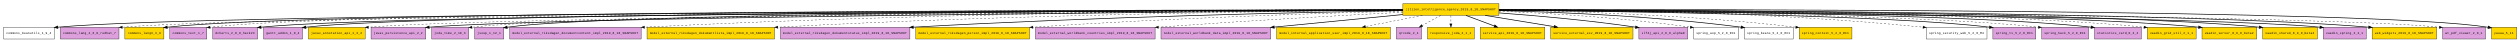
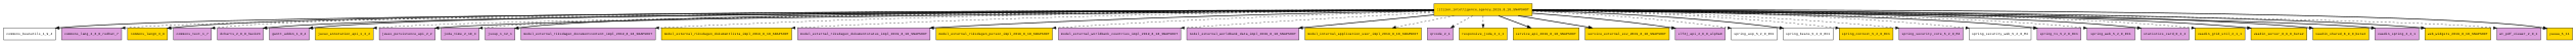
  digraph {
    fontname="Liberation Mono"
    node [fillcolor=plum fontname="Liberation Mono" fontsize=10.0 shape=box style=filled]
    edge [fontname="Liberation Mono" style=bold]
    citizen_intelligence_agency_2019_8_18_SNAPSHOT [fillcolor=gold]
    commons_beanutils_1_9_4 [fillcolor=white]
    commons_lang_2_6_0_redhat_7
    commons_lang3_3_9 [fillcolor=gold]
    commons_text_1_7
    dcharts_2_0_0_hack23
    gantt_addon_1_0_4
    javax_annotation_api_1_3_2 [fillcolor=gold]
    javax_persistence_api_2_2
    joda_time_2_10_3
    jsoup_1_12_1
    model_external_riksdagen_documentcontent_impl_2019_8_18_SNAPSHOT
    model_external_riksdagen_dokumentlista_impl_2019_8_18_SNAPSHOT [fillcolor=gold]
    model_external_riksdagen_dokumentstatus_impl_2019_8_18_SNAPSHOT
    model_external_riksdagen_person_impl_2019_8_18_SNAPSHOT [fillcolor=gold]
    model_external_worldbank_countries_impl_2019_8_18_SNAPSHOT
    model_external_worldbank_data_impl_2019_8_18_SNAPSHOT
    model_internal_application_user_impl_2019_8_18_SNAPSHOT [fillcolor=gold]
    qrcode_2_1
    n20 [fillcolor=gold label=responsive_joda_2_1_1]
    service_api_2019_8_18_SNAPSHOT [fillcolor=gold]
    service_external_esv_2019_8_18_SNAPSHOT [fillcolor=gold]
    slf4j_api_2_0_0_alpha0
    spring_aop_5_2_0_RC1 [fillcolor=white]
    spring_beans_5_2_0_RC1 [fillcolor=white]
    spring_context_5_2_0_RC1 [fillcolor=gold]
+   spring_security_core_5_2_0_M4
    spring_security_web_5_2_0_M4 [fillcolor=white]
    spring_tx_5_2_0_RC1
-   spring_web_5_2_0_RC1 [label=spring_hack_5_2_0_RC1]
+   spring_web_5_2_0_RC1
    statistics_card_0_3_2
    vaadin_grid_util_2_1_1 [fillcolor=gold]
    vaadin_server_8_9_0_beta2 [fillcolor=gold]
    vaadin_shared_8_9_0_beta2 [fillcolor=gold]
    vaadin_spring_3_2_1
    web_widgets_2019_8_18_SNAPSHOT [fillcolor=gold]
    wt_pdf_viewer_2_0_1
    yauaa_5_11 [fillcolor=gold]
    citizen_intelligence_agency_2019_8_18_SNAPSHOT -> commons_beanutils_1_9_4
    citizen_intelligence_agency_2019_8_18_SNAPSHOT -> commons_lang_2_6_0_redhat_7 [style=dashed]
    citizen_intelligence_agency_2019_8_18_SNAPSHOT -> commons_lang3_3_9
    citizen_intelligence_agency_2019_8_18_SNAPSHOT -> commons_text_1_7 [style=dashed]
    citizen_intelligence_agency_2019_8_18_SNAPSHOT -> dcharts_2_0_0_hack23
    citizen_intelligence_agency_2019_8_18_SNAPSHOT -> gantt_addon_1_0_4
    citizen_intelligence_agency_2019_8_18_SNAPSHOT -> javax_annotation_api_1_3_2 [style=dashed]
    citizen_intelligence_agency_2019_8_18_SNAPSHOT -> javax_persistence_api_2_2
    citizen_intelligence_agency_2019_8_18_SNAPSHOT -> joda_time_2_10_3 [style=dashed]
    citizen_intelligence_agency_2019_8_18_SNAPSHOT -> jsoup_1_12_1
    citizen_intelligence_agency_2019_8_18_SNAPSHOT -> model_external_riksdagen_documentcontent_impl_2019_8_18_SNAPSHOT [style=dashed]
    citizen_intelligence_agency_2019_8_18_SNAPSHOT -> model_external_riksdagen_dokumentlista_impl_2019_8_18_SNAPSHOT [style=dashed]
    citizen_intelligence_agency_2019_8_18_SNAPSHOT -> model_external_riksdagen_dokumentstatus_impl_2019_8_18_SNAPSHOT
    citizen_intelligence_agency_2019_8_18_SNAPSHOT -> model_external_riksdagen_person_impl_2019_8_18_SNAPSHOT [style=dashed]
    citizen_intelligence_agency_2019_8_18_SNAPSHOT -> model_external_worldbank_countries_impl_2019_8_18_SNAPSHOT [style=dashed]
    citizen_intelligence_agency_2019_8_18_SNAPSHOT -> model_external_worldbank_data_impl_2019_8_18_SNAPSHOT
    citizen_intelligence_agency_2019_8_18_SNAPSHOT -> model_internal_application_user_impl_2019_8_18_SNAPSHOT [style=dashed]
    citizen_intelligence_agency_2019_8_18_SNAPSHOT -> qrcode_2_1 [style=dashed]
    citizen_intelligence_agency_2019_8_18_SNAPSHOT -> n20 [style=dashed]
    citizen_intelligence_agency_2019_8_18_SNAPSHOT -> service_api_2019_8_18_SNAPSHOT
    citizen_intelligence_agency_2019_8_18_SNAPSHOT -> service_external_esv_2019_8_18_SNAPSHOT
    citizen_intelligence_agency_2019_8_18_SNAPSHOT -> slf4j_api_2_0_0_alpha0
    citizen_intelligence_agency_2019_8_18_SNAPSHOT -> spring_aop_5_2_0_RC1 [style=dashed]
    citizen_intelligence_agency_2019_8_18_SNAPSHOT -> spring_beans_5_2_0_RC1
    citizen_intelligence_agency_2019_8_18_SNAPSHOT -> spring_context_5_2_0_RC1 [style=dashed]
+   citizen_intelligence_agency_2019_8_18_SNAPSHOT -> spring_security_core_5_2_0_M4 [style=dashed]
    citizen_intelligence_agency_2019_8_18_SNAPSHOT -> spring_security_web_5_2_0_M4 [style=dashed]
    citizen_intelligence_agency_2019_8_18_SNAPSHOT -> spring_tx_5_2_0_RC1
    citizen_intelligence_agency_2019_8_18_SNAPSHOT -> spring_web_5_2_0_RC1 [style=dashed]
    citizen_intelligence_agency_2019_8_18_SNAPSHOT -> statistics_card_0_3_2
    citizen_intelligence_agency_2019_8_18_SNAPSHOT -> vaadin_grid_util_2_1_1 [style=dashed]
    citizen_intelligence_agency_2019_8_18_SNAPSHOT -> vaadin_server_8_9_0_beta2
    citizen_intelligence_agency_2019_8_18_SNAPSHOT -> vaadin_shared_8_9_0_beta2
    citizen_intelligence_agency_2019_8_18_SNAPSHOT -> vaadin_spring_3_2_1
    citizen_intelligence_agency_2019_8_18_SNAPSHOT -> web_widgets_2019_8_18_SNAPSHOT
    citizen_intelligence_agency_2019_8_18_SNAPSHOT -> wt_pdf_viewer_2_0_1 [style=dashed]
    citizen_intelligence_agency_2019_8_18_SNAPSHOT -> yauaa_5_11
  }
